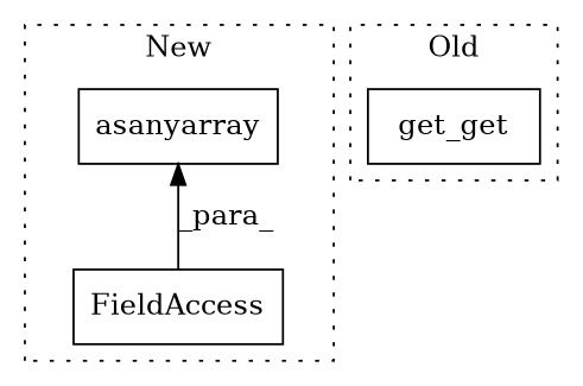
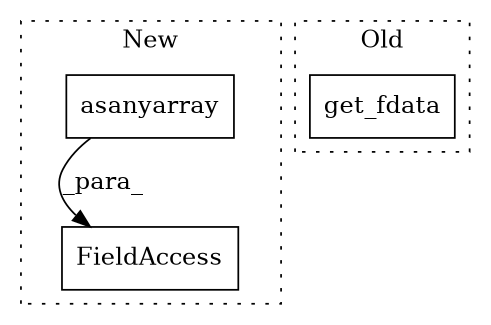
  digraph {
    node [a=32 shape=box]
    n1 [l="11,1" label=asanyarray s="1112,1138"]
    n2 [a=22 l=15 label=FieldAccess s=1123]
-   n3 [l=11 label=get_get s=1114]
+   n3 [l=11 label=get_fdata s=1114]
    subgraph cluster_1 {
      label=New
      style=dotted
      n1
      n2
    }
    subgraph cluster_2 {
      label=Old
      style=dotted
      n3
    }
-   n2 -> n1 [label=_para_]
+   n1 -> n2 [label=_para_]
  }
